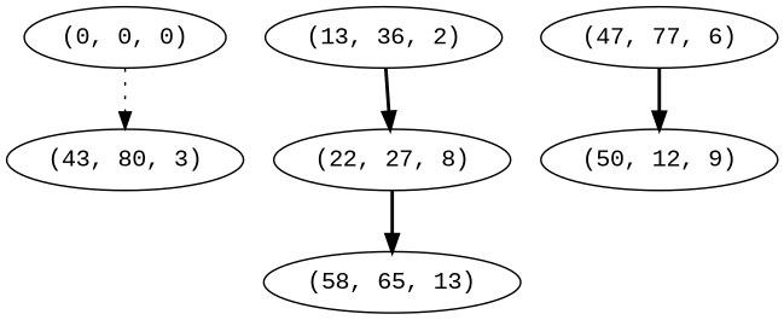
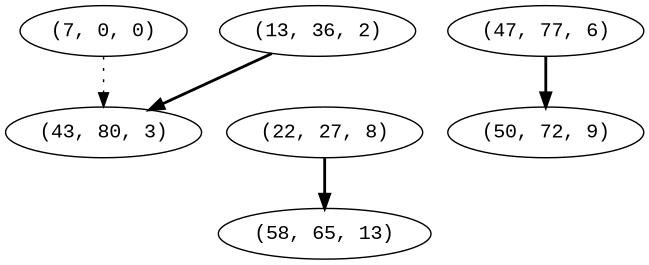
  digraph {
    fontname="Liberation Mono"
    node [fontname="Liberation Mono"]
    edge [fontname="Liberation Mono" style=bold]
-   "(0, 0, 0)"
+   "(0, 0, 0)" [label="(7, 0, 0)"]
    "(43, 80, 3)"
    "(13, 36, 2)"
    "(22, 27, 8)"
    "(58, 65, 13)"
    "(47, 77, 6)"
-   "(50, 72, 9)" [label="(50, 12, 9)"]
+   "(50, 72, 9)"
    "(0, 0, 0)" -> "(43, 80, 3)" [style=dotted]
-   "(13, 36, 2)" -> "(22, 27, 8)"
+   "(13, 36, 2)" -> "(43, 80, 3)"
    "(22, 27, 8)" -> "(58, 65, 13)"
    "(47, 77, 6)" -> "(50, 72, 9)"
  }
